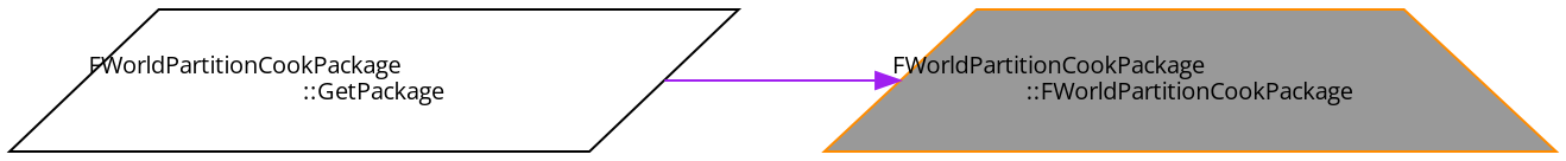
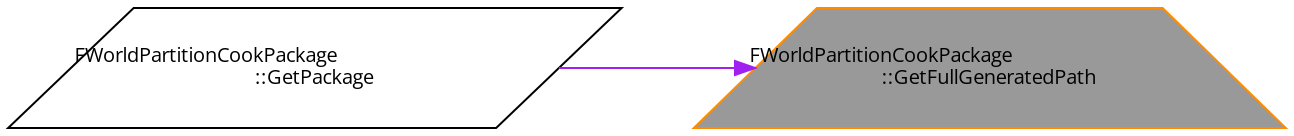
  digraph {
    rankdir=RL
    fontname="Open Sans"
    node [fontname="Open Sans" fontsize=10 style=filled]
-   n1 [color=darkorange fillcolor=grey60 fontcolor=black height=0.2 label="FWorldPartitionCookPackage\l::FWorldPartitionCookPackage" shape=trapezium width=0.4]
+   n1 [color=darkorange fillcolor=grey60 fontcolor=black height=0.2 label="FWorldPartitionCookPackage\l::GetFullGeneratedPath" shape=trapezium width=0.4]
    n2 [color=black fillcolor=white height=0.2 label="FWorldPartitionCookPackage\l::GetPackage" shape=parallelogram width=0.4]
    n1 -> n2 [color=purple dir=back fontname="Open Sans" fontsize=10 labelfontname=Helvetica labelfontsize=10 style=solid]
  }
